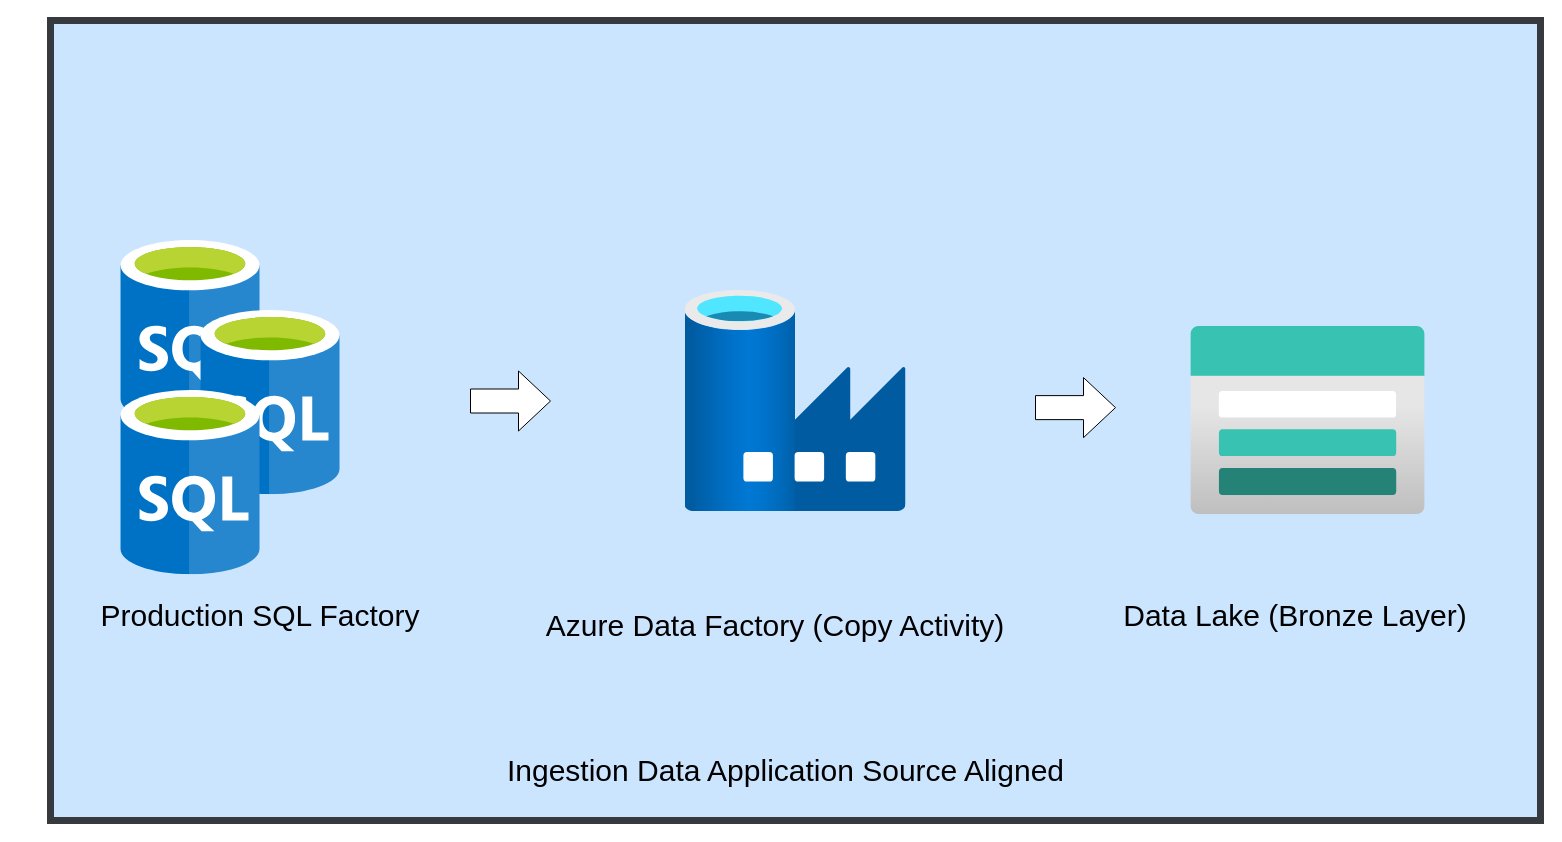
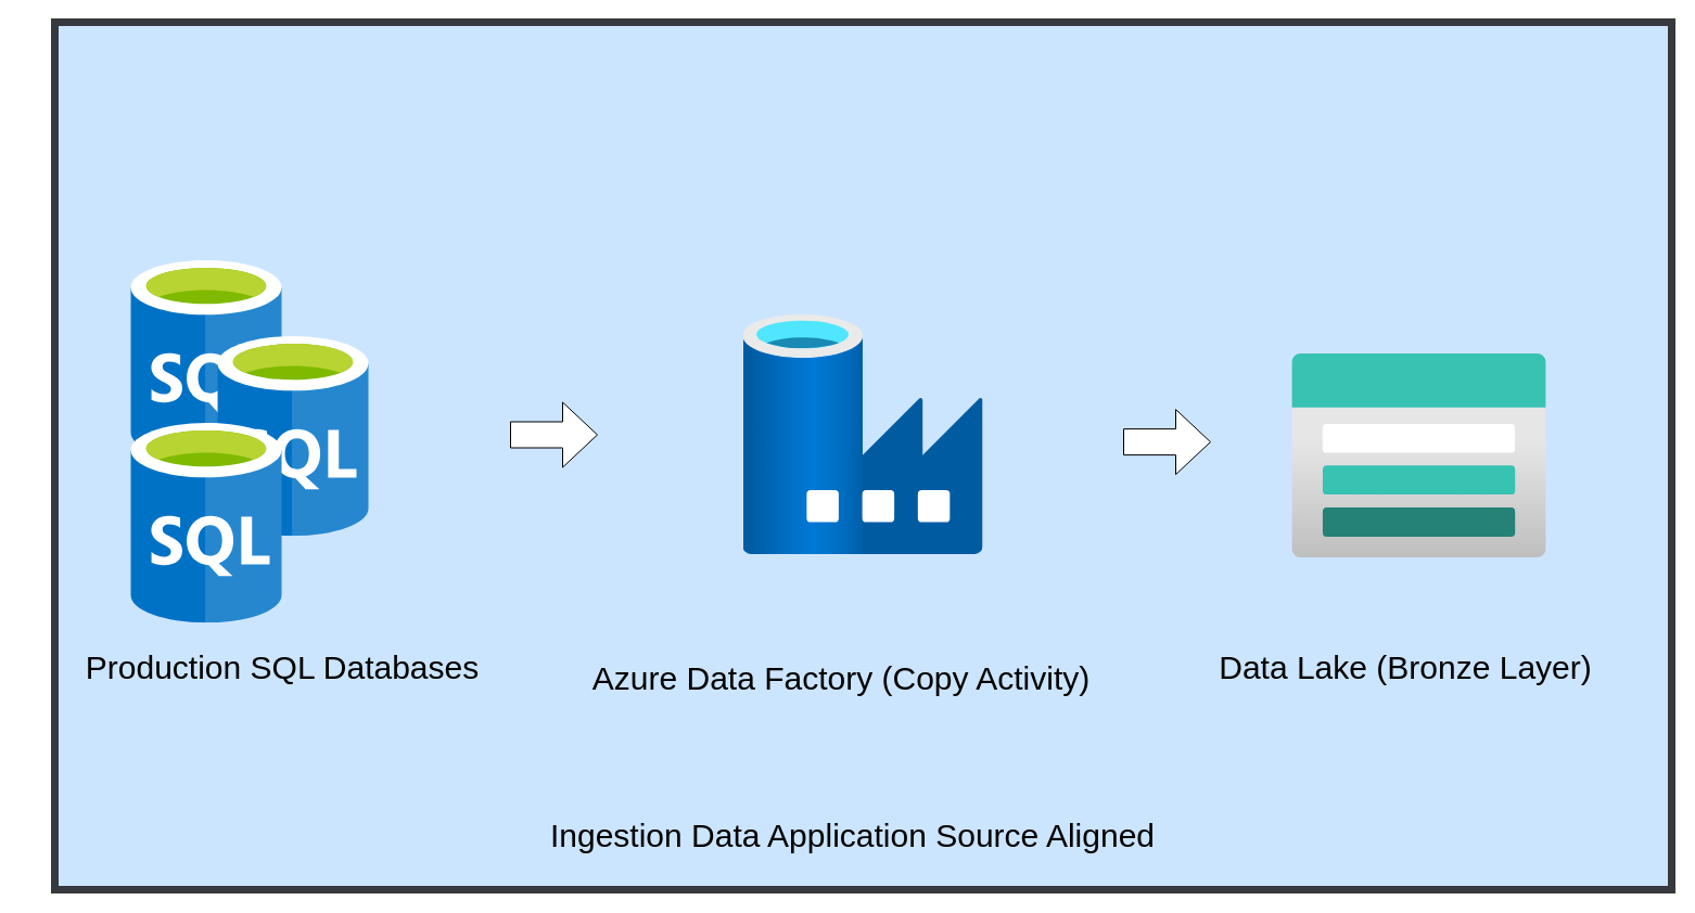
  <mxCell id="0" />
  <mxCell id="1" parent="0" />
  <mxCell id="2" value="" style="rounded=0;whiteSpace=wrap;html=1;labelBackgroundColor=none;fillStyle=auto;strokeWidth=7;fontFamily=Helvetica;fontSize=16;fillColor=#cce5ff;strokeColor=#36393d;movable=1;resizable=1;rotatable=1;deletable=1;editable=1;connectable=1;" vertex="1" parent="1"><mxGeometry x="50" y="20" width="1490" height="800" as="geometry" /></mxCell>
  <mxCell id="3" value="" style="aspect=fixed;html=1;points=[];align=center;image;fontSize=12;image=img/lib/azure2/databases/Data_Factory.svg;" vertex="1" parent="1"><mxGeometry x="684.5" y="290" width="221" height="221" as="geometry" /></mxCell>
  <mxCell id="4" value="" style="shape=singleArrow;whiteSpace=wrap;html=1;arrowWidth=0.4;arrowSize=0.4;verticalAlign=top;sketch=0;labelBackgroundColor=default;" vertex="1" parent="1"><mxGeometry x="470" y="370.505" width="80" height="60" as="geometry" /></mxCell>
  <mxCell id="5" value="&lt;font style=&quot;font-size: 30px;&quot;&gt;Ingestion Data Application Source Aligned&lt;/font&gt;" style="text;html=1;strokeColor=none;fillColor=none;align=center;verticalAlign=middle;whiteSpace=wrap;rounded=0;fontColor=#000000;" vertex="1" parent="1"><mxGeometry x="487.5" y="755" width="595" height="30" as="geometry" /></mxCell>
  <mxCell id="6" value="" style="group" vertex="1" connectable="0" parent="1"><mxGeometry x="120" y="240" width="220" height="334.21" as="geometry" /></mxCell>
  <mxCell id="7" value="" style="sketch=0;aspect=fixed;html=1;points=[];align=center;image;fontSize=12;image=img/lib/mscae/SQL_Database_generic.svg;" vertex="1" parent="6"><mxGeometry width="140" height="184.21" as="geometry" /></mxCell>
  <mxCell id="8" value="" style="sketch=0;aspect=fixed;html=1;points=[];align=center;image;fontSize=12;image=img/lib/mscae/SQL_Database_generic.svg;" vertex="1" parent="6"><mxGeometry x="80" y="70" width="140" height="184.21" as="geometry" /></mxCell>
  <mxCell id="9" value="" style="sketch=0;aspect=fixed;html=1;points=[];align=center;image;fontSize=12;image=img/lib/mscae/SQL_Database_generic.svg;" vertex="1" parent="6"><mxGeometry y="150" width="140" height="184.21" as="geometry" /></mxCell>
  <mxCell id="10" value="" style="aspect=fixed;html=1;points=[];align=center;image;fontSize=12;image=img/lib/azure2/storage/Storage_Accounts.svg;fontColor=#000000;" vertex="1" parent="1"><mxGeometry x="1190" y="326" width="235" height="188" as="geometry" /></mxCell>
  <mxCell id="11" value="" style="shape=singleArrow;whiteSpace=wrap;html=1;arrowWidth=0.4;arrowSize=0.4;verticalAlign=top;labelBackgroundColor=default;" vertex="1" parent="1"><mxGeometry x="1035" y="377.11" width="80" height="60" as="geometry" /></mxCell>
- <mxCell id="12" value="&lt;font style=&quot;font-size: 30px;&quot;&gt;Production SQL Factory&lt;/font&gt;" style="text;html=1;strokeColor=none;fillColor=none;align=center;verticalAlign=middle;whiteSpace=wrap;rounded=0;fontColor=#000000;" vertex="1" parent="1"><mxGeometry x="20" y="600" width="480" height="30" as="geometry" /></mxCell>
+ <mxCell id="12" value="&lt;font style=&quot;font-size: 30px;&quot;&gt;Production SQL Databases&lt;/font&gt;" style="text;html=1;strokeColor=none;fillColor=none;align=center;verticalAlign=middle;whiteSpace=wrap;rounded=0;fontColor=#000000;" vertex="1" parent="1"><mxGeometry x="20" y="600" width="480" height="30" as="geometry" /></mxCell>
  <mxCell id="13" value="&lt;font style=&quot;font-size: 30px;&quot;&gt;Azure Data Factory (Copy Activity)&lt;/font&gt;" style="text;html=1;strokeColor=none;fillColor=none;align=center;verticalAlign=middle;whiteSpace=wrap;rounded=0;fontColor=#000000;" vertex="1" parent="1"><mxGeometry x="535" y="610" width="480" height="30" as="geometry" /></mxCell>
  <mxCell id="14" value="&lt;span style=&quot;font-size: 30px;&quot;&gt;Data Lake (Bronze Layer)&lt;/span&gt;" style="text;html=1;strokeColor=none;fillColor=none;align=center;verticalAlign=middle;whiteSpace=wrap;rounded=0;fontColor=#000000;" vertex="1" parent="1"><mxGeometry x="1055" y="600" width="480" height="30" as="geometry" /></mxCell>
